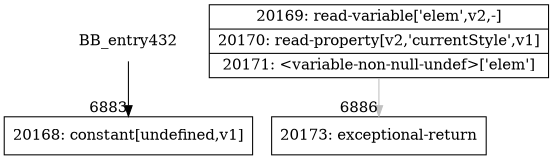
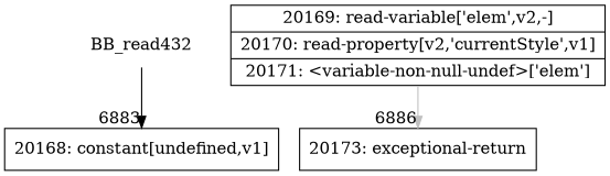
  digraph {
    rankdir=TD
    node [shape=record]
    edge [headport=n tailport=s]
-   BB_entry432 [shape=none]
+   BB_entry432 [shape=none label=BB_read432]
    n2 [label="{20168: constant[undefined,v1]}"]
    n3 [label="{20169: read-variable['elem',v2,-]|20170: read-property[v2,'currentStyle',v1]|20171: \<variable-non-null-undef\>['elem']}"]
    n4 [label="{20173: exceptional-return}"]
    BB_entry432 -> n2 [headlabel="    6883"]
    n3 -> n4 [color=gray headlabel="      6886"]
  }
